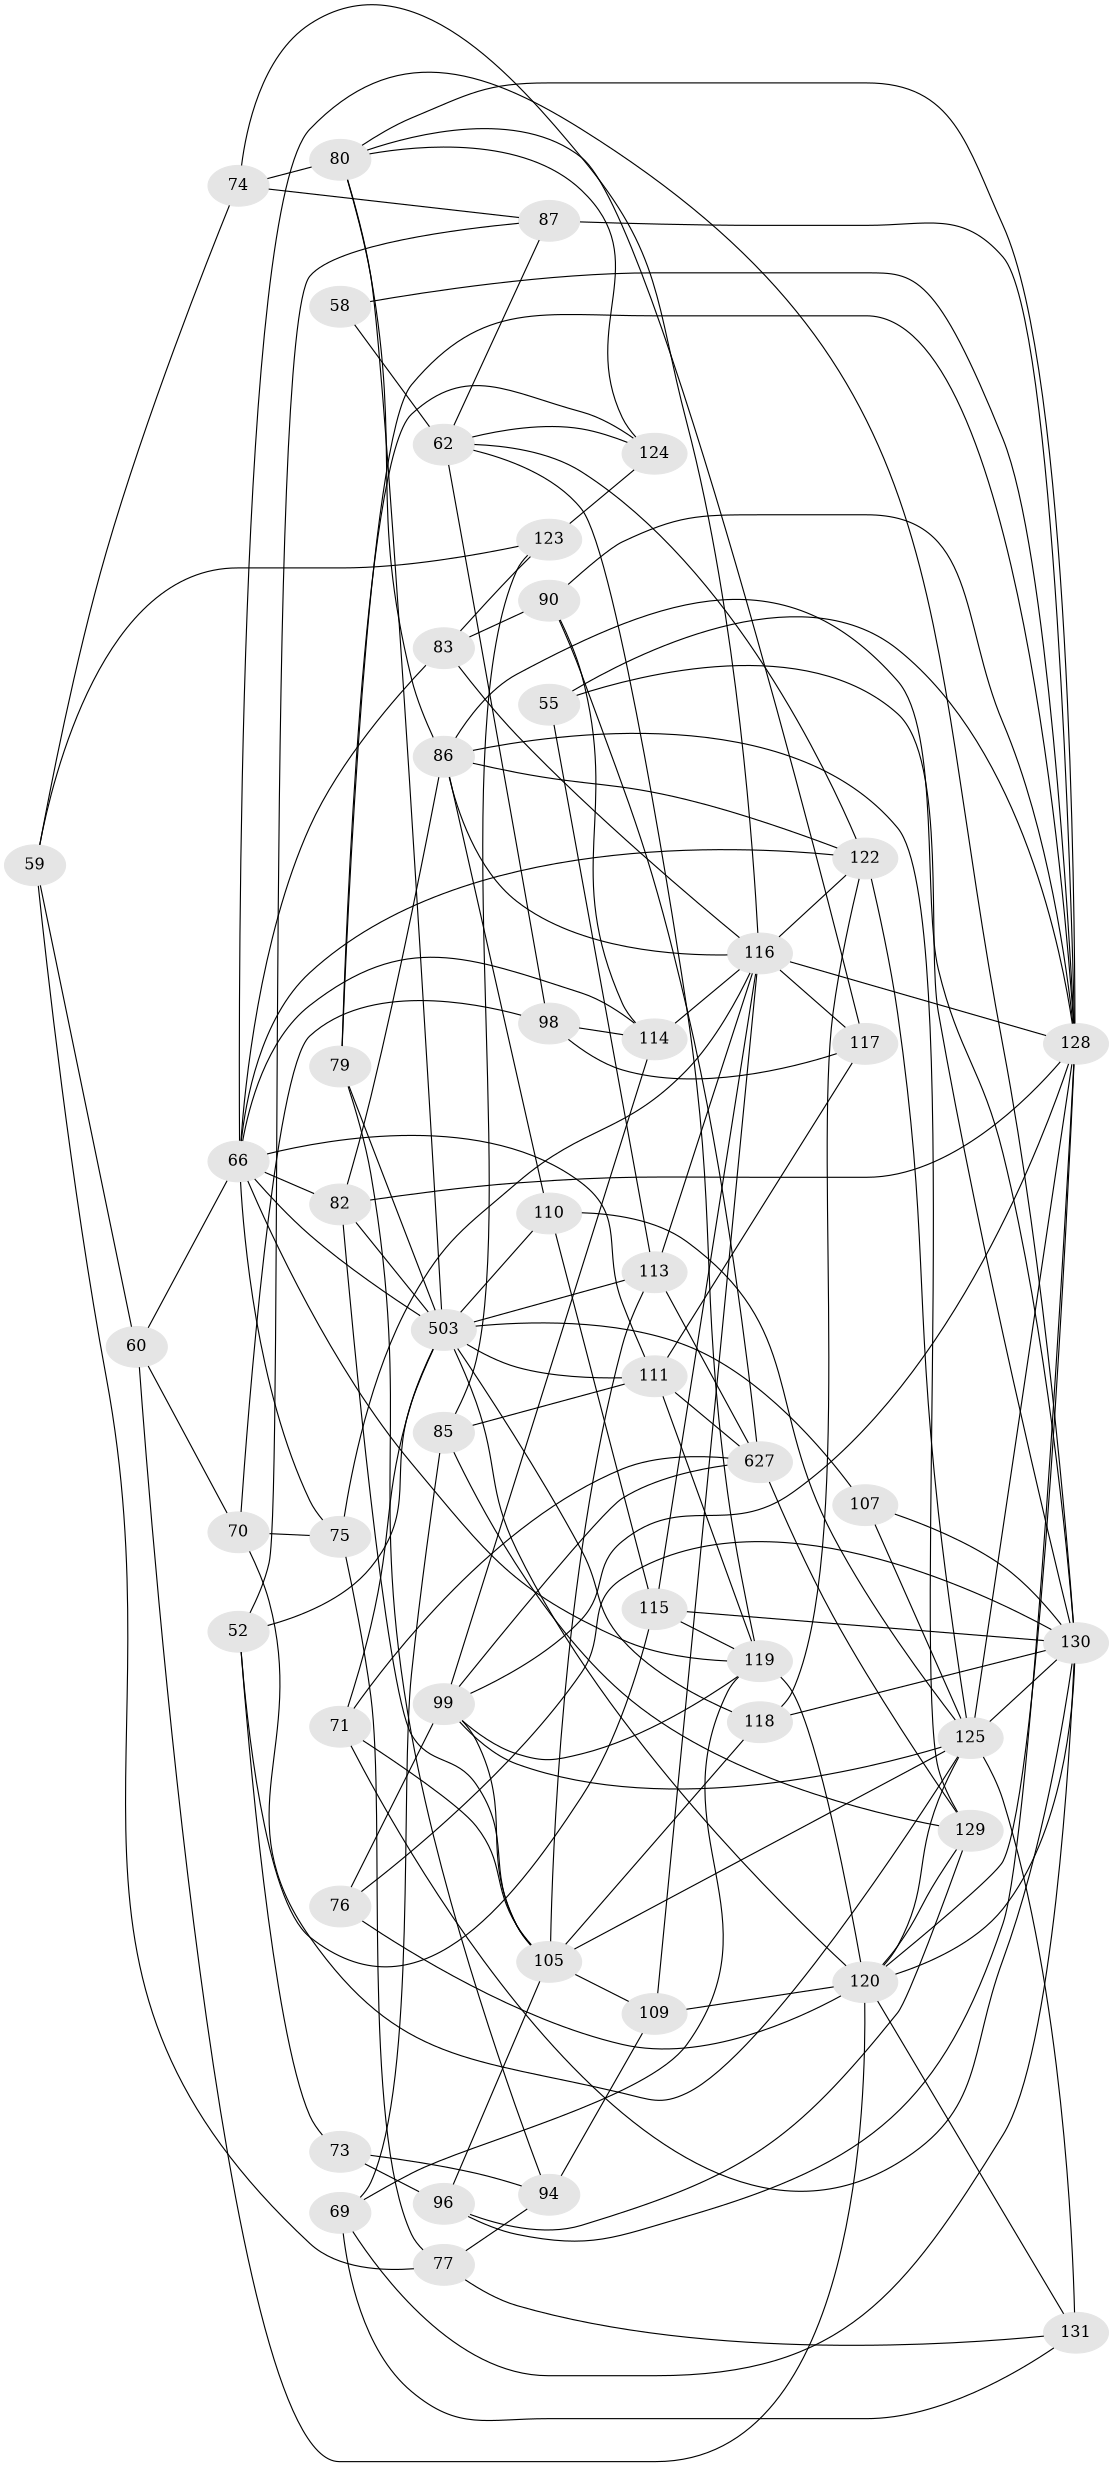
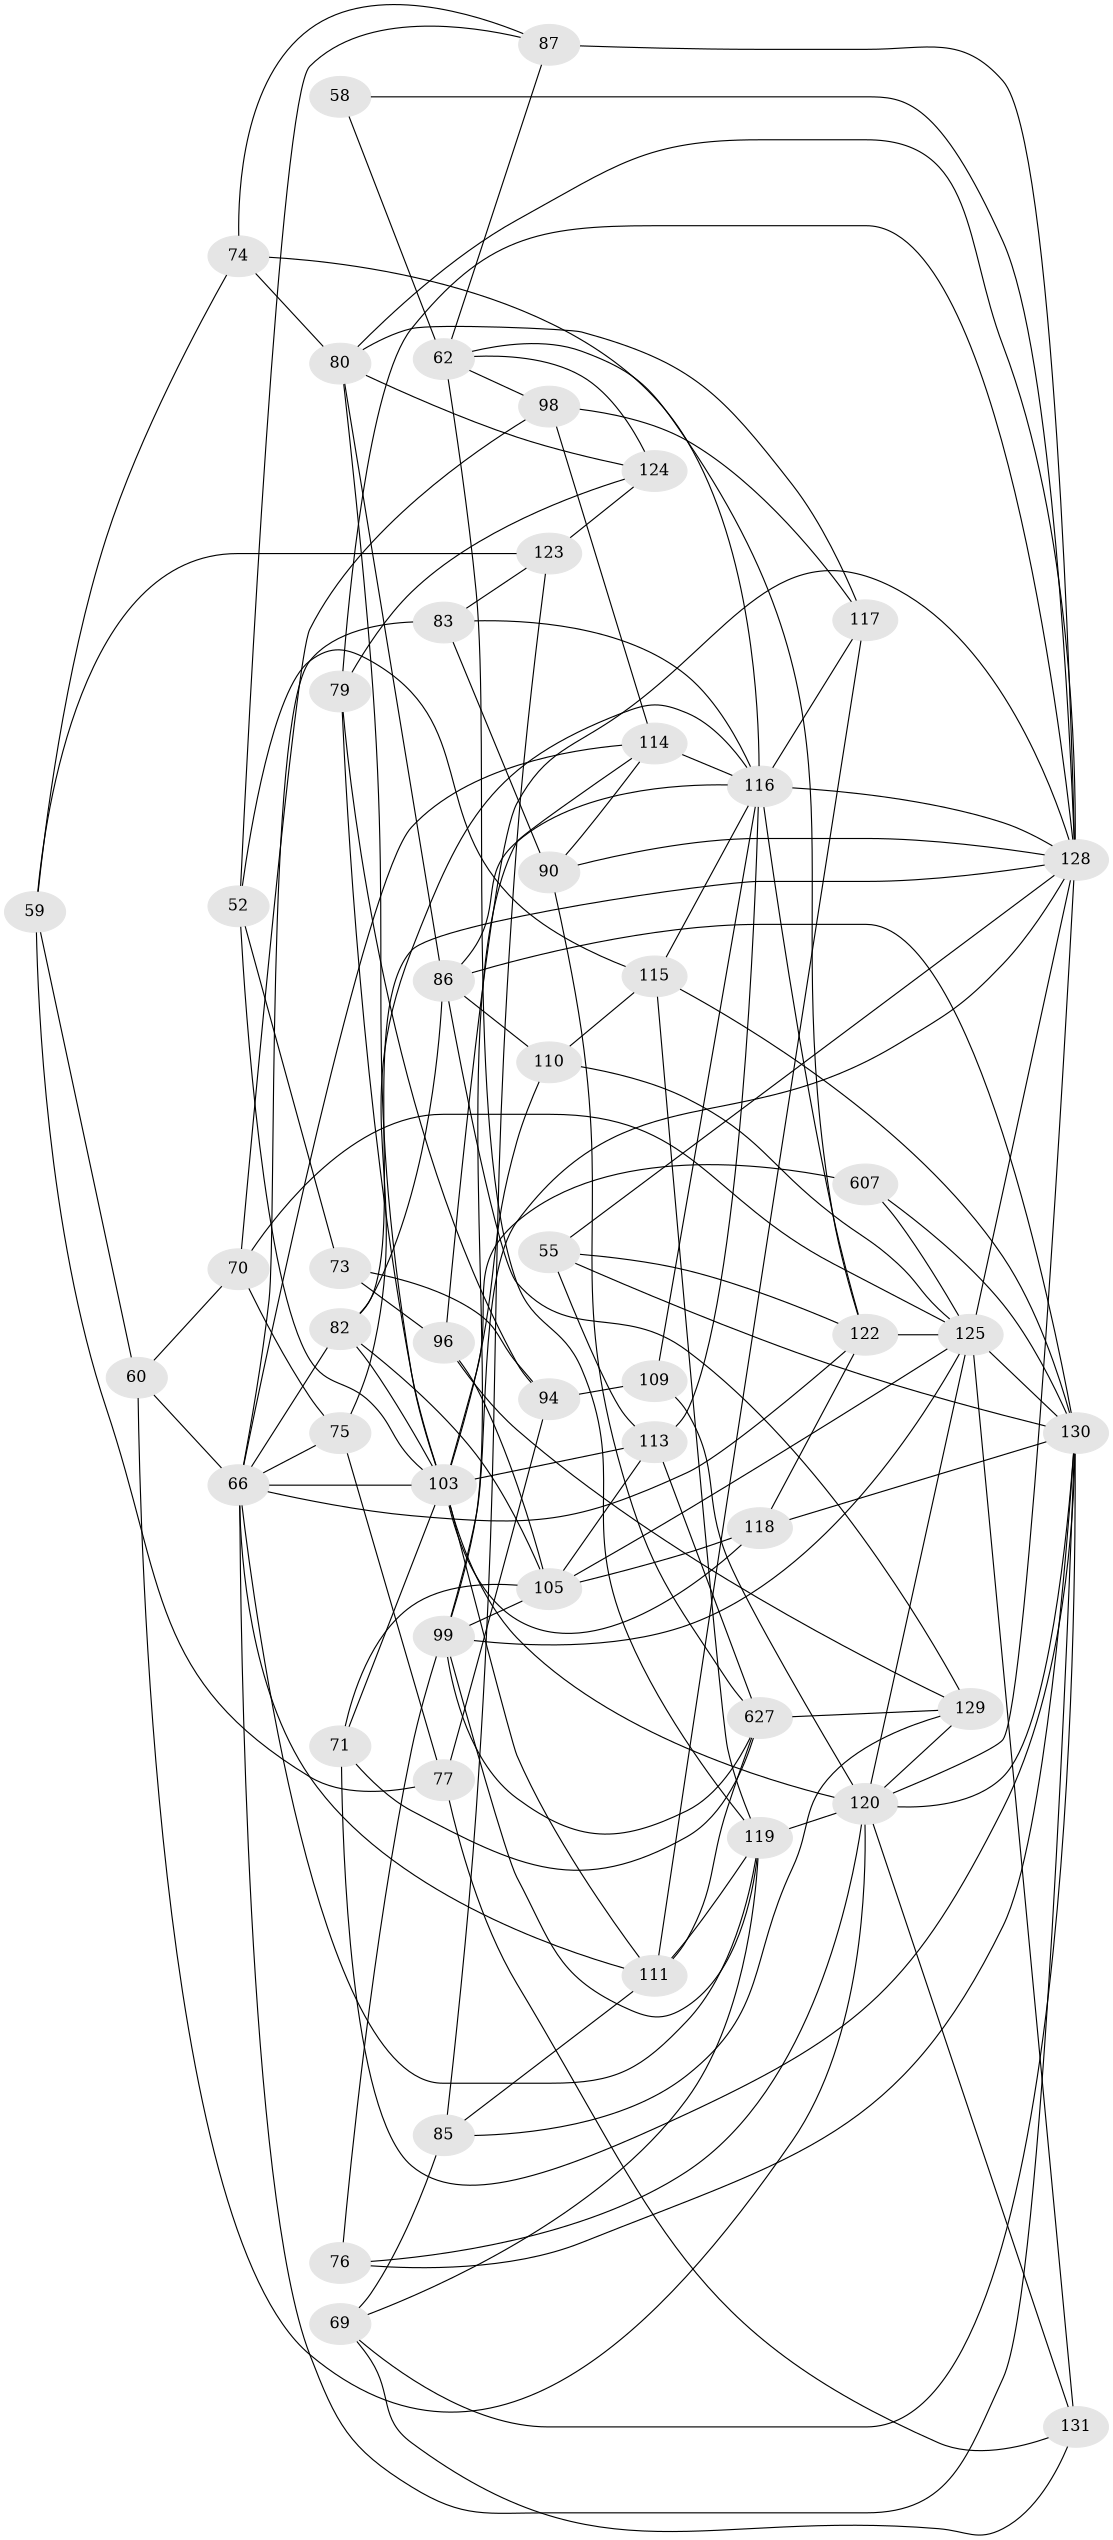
  graph {
    rankdir=LR
    node [color=gray90 style=filled]
    52
    73
    87
-   103 [super="+92+93" label=503]
+   103 [super="+92+93"]
    115 [super="+5+47"]
    94
    96
    128 [super="+4+54+6+31+35+88"]
    113 [super="+67"]
    120 [super="+8+12+18+78+100"]
    111 [super="+108"]
    110
-   107
+   107 [label=607]
    118
    130 [super="+45+104+89"]
    119 [super="+91+68+106"]
    116 [super="+13+28+15+49"]
    n18 [label=627 super="+64"]
    55
    122 [super="+44+65+112"]
    125 [super="+121"]
    58 [super="+1"]
    62 [super="+36"]
    98
    124
    59
    60
    74
    77
    123
    66 [super="+46+56+57"]
    70
    80 [super="+25+26"]
    131
    75
    82
    83
    114 [super="+11+51"]
    129 [super="+126"]
    71 [super="+34"]
    105 [super="+7+17+37"]
    117
    86 [super="+42+72"]
    90 [super="+81"]
    69
    85
    109
    99 [super="+43+50"]
    76
    79
    52 -- 73
    52 -- 87
    52 -- 103
    52 -- 115
    73 -- 94
    73 -- 96
    87 -- 128
    103 -- 113
    103 -- 120 [weight=4]
    103 -- 111
    103 -- 110
    103 -- 107
    103 -- 118
    115 -- 130 [weight=2]
    115 -- 119 [weight=3]
    115 -- 116
    94 -- 109
    96 -- 128
    96 -- 129
    96 -- 105
    113 -- 116
    113 -- n18
    120 -- 128 [weight=3]
    120 -- 130 [weight=2]
    120 -- 125
    120 -- 131
    120 -- 129 [weight=2]
    111 -- 119 [weight=2]
    111 -- n18
    111 -- 117
    110 -- 115
    110 -- 125
    107 -- 130 [weight=2]
    107 -- 125
    118 -- 130
    118 -- 122
    119 -- 120 [weight=2]
    116 -- 128 [weight=3]
    116 -- 122
    116 -- 117
    n18 -- 129
    55 -- 128
    55 -- 113
    55 -- 130
-   86 -- 122
+   55 -- 122
    122 -- 125 [weight=3]
    125 -- 128
    125 -- 130
    125 -- 131
    58 -- 128 [weight=2]
    58 -- 62
    62 -- 87
    62 -- 119 [weight=2]
    62 -- 122 [weight=2]
    62 -- 98
    62 -- 124
    98 -- 114
    98 -- 117
    59 -- 60
    59 -- 74
    59 -- 77
    59 -- 123
    60 -- 120
    60 -- 66
    60 -- 70
    74 -- 87
    74 -- 116
    74 -- 80
    77 -- 94
    77 -- 131
    123 -- 124
    66 -- 103 [weight=3]
    66 -- 111
    66 -- 130
    66 -- 119
    66 -- 122 [weight=2]
    66 -- 75
    66 -- 82
    66 -- 83
    66 -- 114 [weight=2]
    70 -- 125
    70 -- 98
    70 -- 75
    80 -- 103 [weight=2]
    80 -- 128
    80 -- 124
    80 -- 117
    80 -- 86 [weight=2]
    75 -- 116
    75 -- 77
    82 -- 103
    82 -- 128
    82 -- 105
    82 -- 86
    83 -- 116
    83 -- 123
    83 -- 90
    114 -- 116 [weight=2]
    71 -- 103
    71 -- 130
    71 -- n18
    71 -- 105
    105 -- 113 [weight=2]
    105 -- 118
    105 -- 125
-   105 -- 109
    86 -- 110
    86 -- 130 [weight=2]
    86 -- 116
    86 -- 129
    90 -- 128 [weight=2]
    90 -- n18
    90 -- 114 [weight=2]
    69 -- 130
    69 -- 119
    69 -- 131
    69 -- 85
    85 -- 111
    85 -- 123
    85 -- 129
    109 -- 120
    109 -- 116
    99 -- 128 [weight=5]
    99 -- 119
    99 -- n18 [weight=3]
    99 -- 125
    99 -- 114
    99 -- 105 [weight=2]
    76 -- 120 [weight=2]
    76 -- 130
    76 -- 99
    79 -- 103
    79 -- 94
    79 -- 128
    79 -- 124
  }
